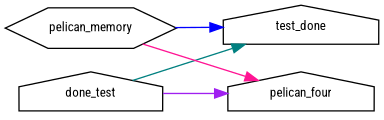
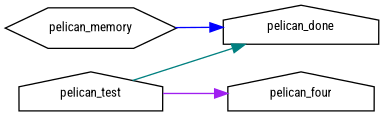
  digraph {
    fontname="Roboto Condensed"
    rankdir=RL
    node [color=black fillcolor=white fontname="Roboto Condensed" fontsize=10 shape=house style=filled]
    edge [dir=back fontname="Roboto Condensed" fontsize=10 labelfontname=Helvetica labelfontsize=10 style=solid]
-   n1 [height=0.2 label=test_done width=0.4]
+   n1 [height=0.2 label=pelican_done width=0.4]
    n2 [height=0.2 label=pelican_memory shape=hexagon width=0.4]
-   n3 [height=0.2 label=done_test width=0.4]
+   n3 [height=0.2 label=pelican_test width=0.4]
    n4 [height=0.2 label=pelican_four width=0.4]
    n1 -> n2 [color=blue]
    n1 -> n3 [color=teal]
-   n4 -> n2 [color=deeppink]
    n4 -> n3 [color=purple]
  }
